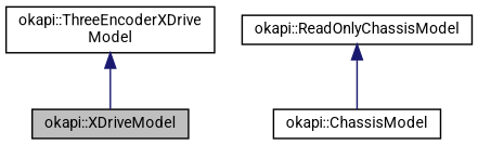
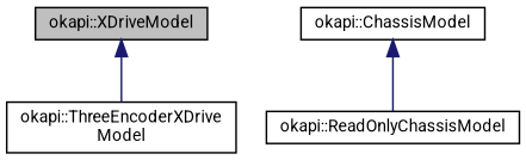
  digraph {
    fontname=Roboto
    node [color=black fillcolor=white fontname=Roboto fontsize=10 shape=record style=filled]
    edge [color=midnightblue dir=back fontname=Roboto fontsize=10 labelfontname=Helvetica labelfontsize=10 style=solid]
    n1 [fillcolor=grey75 fontcolor=black height=0.2 label="okapi::XDriveModel" width=0.4]
    n2 [height=0.2 label="okapi::ThreeEncoderXDrive\lModel" width=0.4]
    n3 [height=0.2 label="okapi::ChassisModel" width=0.4]
    n4 [height=0.2 label="okapi::ReadOnlyChassisModel" width=0.4]
-   n2 -> n1
-   n4 -> n3
+   n1 -> n2
+   n3 -> n4
  }
